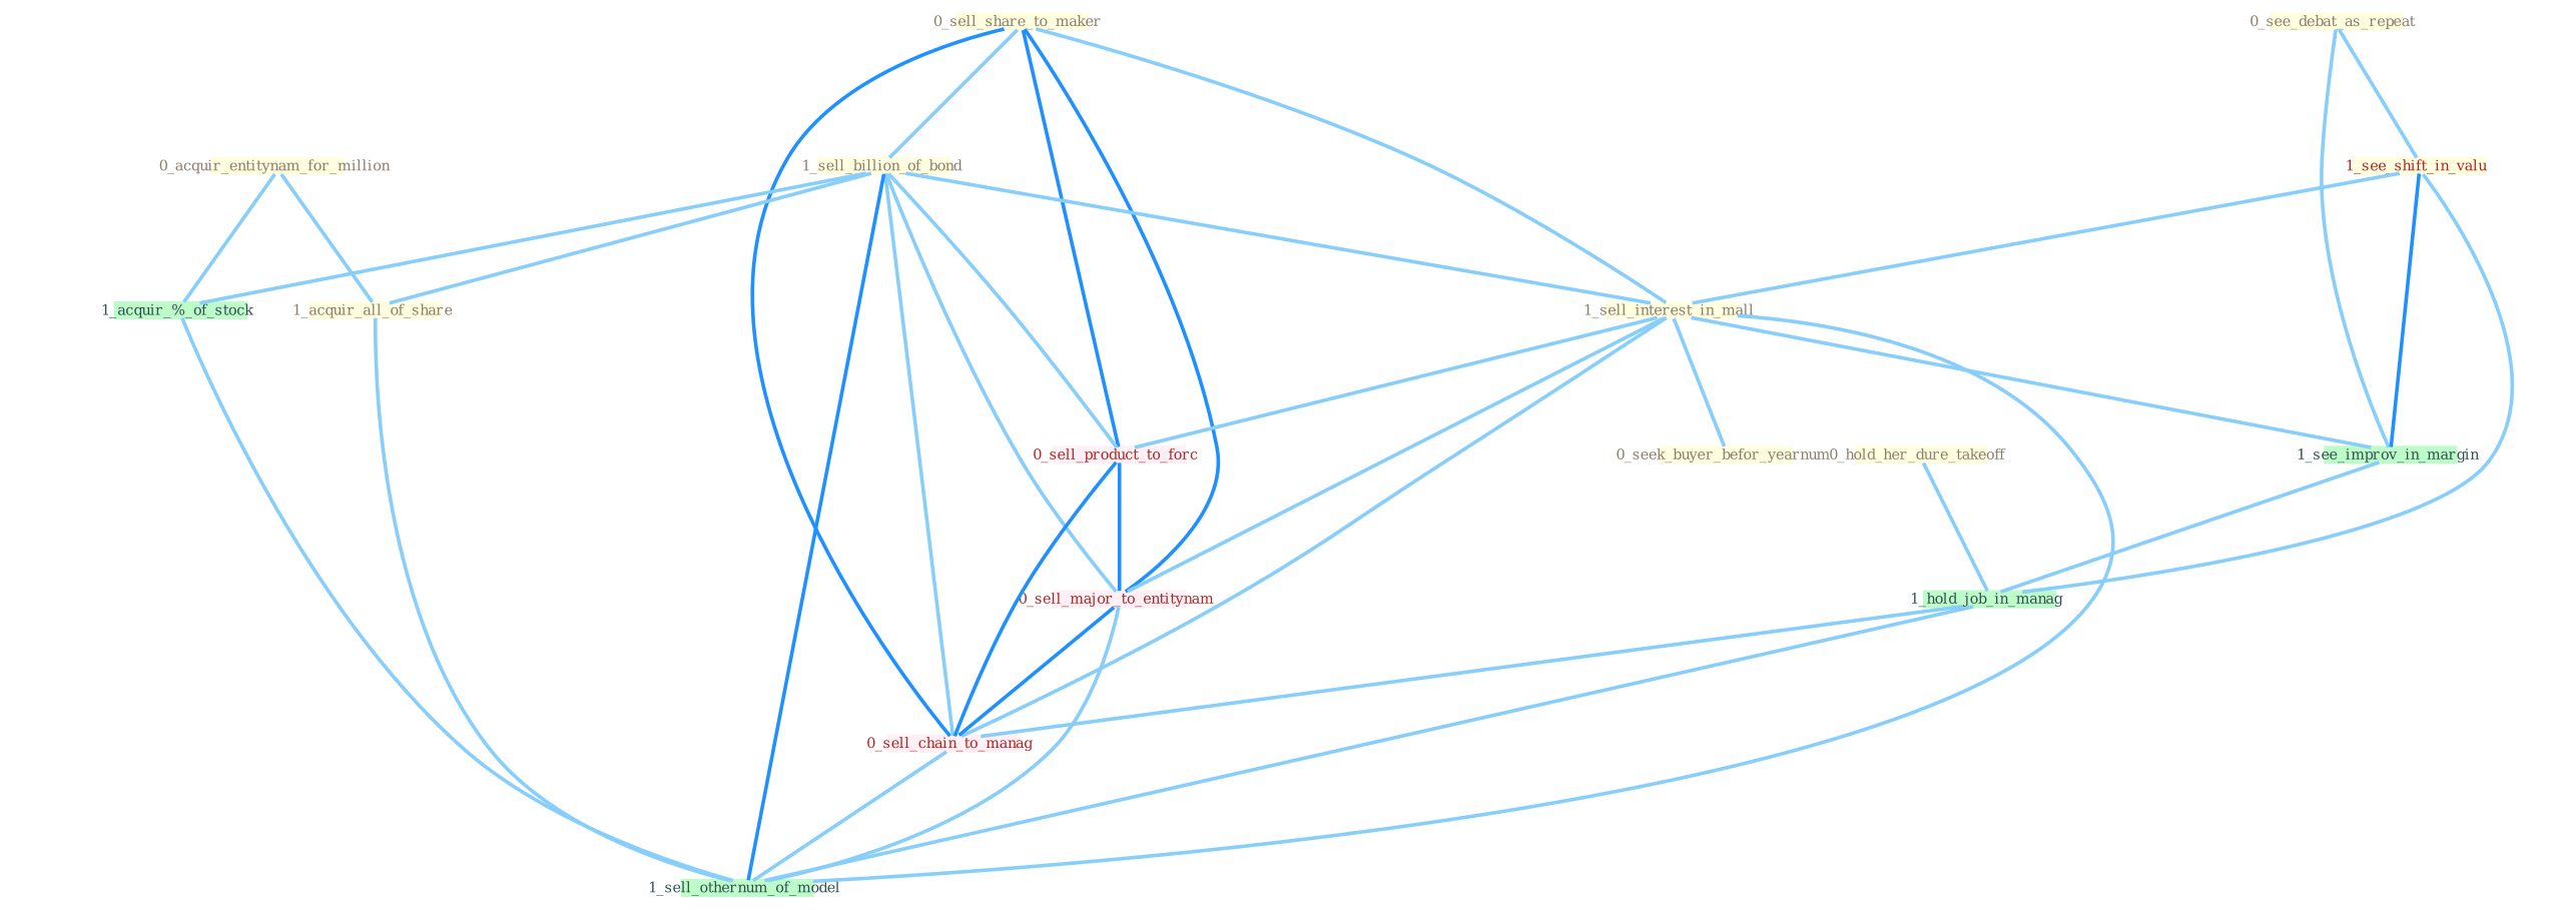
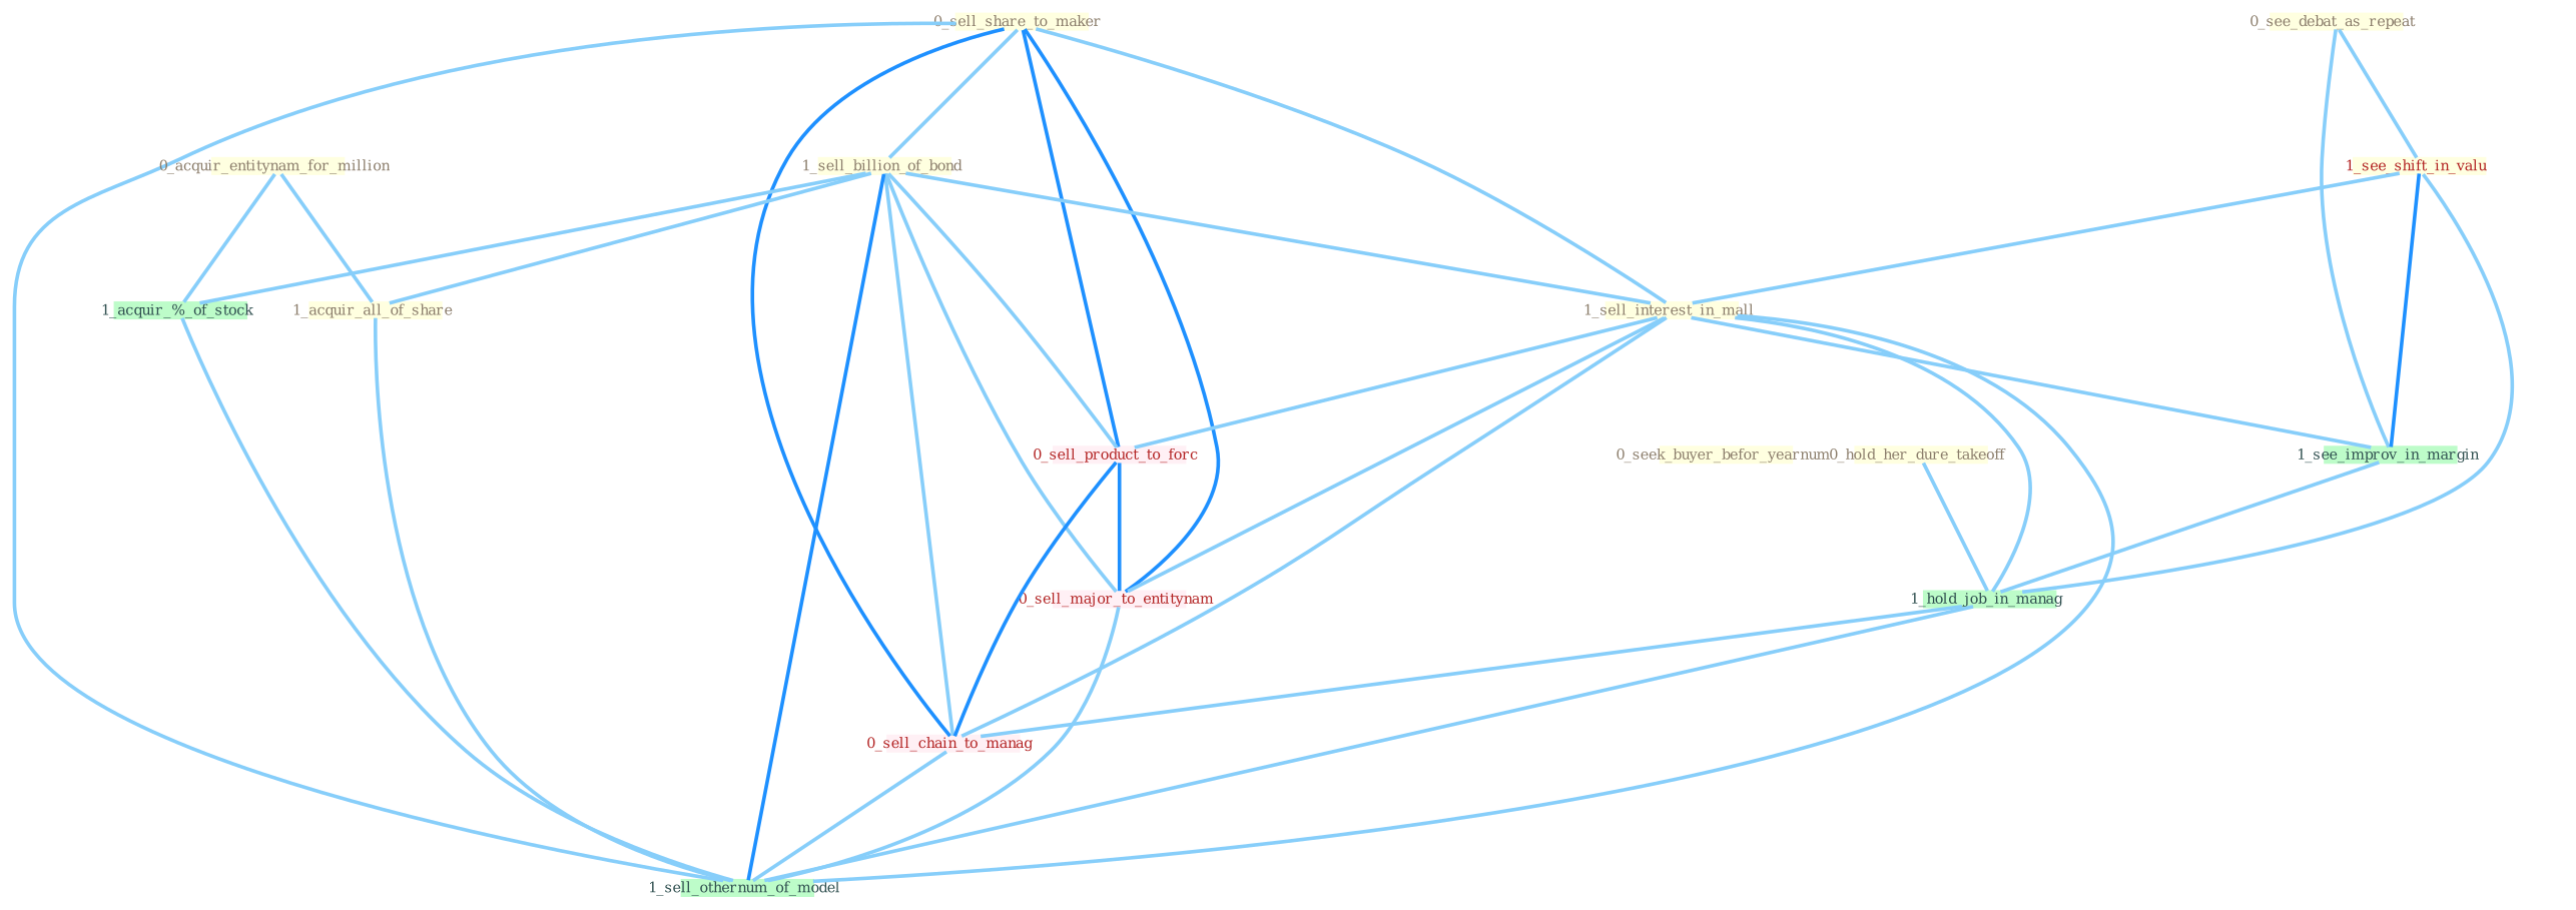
  graph {
    node [color="#ffffe0" fixedsize=true fontcolor="#8b7d6b" fontsize=4 shape=polygon style=filled]
    edge [color="#87cefa" w=1]
    "0_see_debat_as_repeat " [height=.06 width=.5]
    "0_sell_share_to_maker " [height=.06 width=.5]
    "0_acquir_entitynam_for_million " [height=.06 width=.5]
    "1_sell_billion_of_bond " [height=.06 width=.5]
    "1_acquir_all_of_share " [height=.06 width=.5]
    "0_hold_her_dure_takeoff " [height=.06 width=.5]
    "1_see_shift_in_valu " [fontcolor="#b22222" height=.06 width=.5]
    "1_sell_interest_in_mall " [height=.06 width=.5]
    "0_seek_buyer_befor_yearnum " [height=.06 width=.5]
    "0_sell_product_to_forc " [color="#fff0f5" fontcolor="#b22222" height=.06 width=.5]
    "0_sell_major_to_entitynam " [color="#fff0f5" fontcolor="#b22222" height=.06 width=.5]
    "0_sell_chain_to_manag " [color="#fff0f5" fontcolor="#b22222" height=.06 width=.5]
    "1_see_improv_in_margin " [color="#BDFCC9" fontcolor="#2f4f4f" height=.06 width=.5]
    "1_sell_othernum_of_model " [color="#BDFCC9" fontcolor="#2f4f4f" height=.06 width=.5]
    "1_acquir_%_of_stock " [color="#BDFCC9" fontcolor="#2f4f4f" height=.06 width=.5]
    "1_hold_job_in_manag " [color="#BDFCC9" fontcolor="#2f4f4f" height=.06 width=.5]
    subgraph sub_1 {
      "0_see_debat_as_repeat "
      "0_sell_share_to_maker "
      "0_acquir_entitynam_for_million "
      "1_sell_billion_of_bond "
      "1_acquir_all_of_share "
      "0_hold_her_dure_takeoff "
      "1_see_shift_in_valu "
      "1_sell_interest_in_mall "
      "0_seek_buyer_befor_yearnum "
    }
    subgraph sub_2 {
      "0_sell_product_to_forc "
      "0_sell_major_to_entitynam "
      "0_sell_chain_to_manag "
    }
    "0_see_debat_as_repeat " -- "1_see_shift_in_valu "
    "0_see_debat_as_repeat " -- "1_see_improv_in_margin "
    "0_sell_share_to_maker " -- "1_sell_billion_of_bond "
    "0_sell_share_to_maker " -- "1_sell_interest_in_mall "
    "0_sell_share_to_maker " -- "0_sell_product_to_forc " [color="#1e90ff" w=2]
    "0_sell_share_to_maker " -- "0_sell_major_to_entitynam " [color="#1e90ff" w=2]
    "0_sell_share_to_maker " -- "0_sell_chain_to_manag " [color="#1e90ff" w=2]
+   "0_sell_share_to_maker " -- "1_sell_othernum_of_model "
    "0_acquir_entitynam_for_million " -- "1_acquir_all_of_share "
    "0_acquir_entitynam_for_million " -- "1_acquir_%_of_stock "
    "1_sell_billion_of_bond " -- "1_acquir_all_of_share "
    "1_sell_billion_of_bond " -- "1_sell_interest_in_mall "
    "1_sell_billion_of_bond " -- "0_sell_product_to_forc "
    "1_sell_billion_of_bond " -- "0_sell_major_to_entitynam "
    "1_sell_billion_of_bond " -- "0_sell_chain_to_manag "
    "1_sell_billion_of_bond " -- "1_sell_othernum_of_model " [color="#1e90ff" w=2]
    "1_sell_billion_of_bond " -- "1_acquir_%_of_stock "
    "1_acquir_all_of_share " -- "1_sell_othernum_of_model "
    "0_hold_her_dure_takeoff " -- "1_hold_job_in_manag "
    "1_see_shift_in_valu " -- "1_sell_interest_in_mall "
    "1_see_shift_in_valu " -- "1_see_improv_in_margin " [color="#1e90ff" w=2]
    "1_see_shift_in_valu " -- "1_hold_job_in_manag "
    "1_sell_interest_in_mall " -- "0_sell_product_to_forc "
    "1_sell_interest_in_mall " -- "0_sell_major_to_entitynam "
    "1_sell_interest_in_mall " -- "0_sell_chain_to_manag "
    "1_sell_interest_in_mall " -- "1_see_improv_in_margin "
    "1_sell_interest_in_mall " -- "1_sell_othernum_of_model "
-   "1_sell_interest_in_mall " -- "0_seek_buyer_befor_yearnum "
+   "1_sell_interest_in_mall " -- "1_hold_job_in_manag "
    "0_sell_product_to_forc " -- "0_sell_major_to_entitynam " [color="#1e90ff" w=2]
    "0_sell_product_to_forc " -- "0_sell_chain_to_manag " [color="#1e90ff" w=2]
-   "0_sell_major_to_entitynam " -- "0_sell_chain_to_manag " [color="#1e90ff" w=2]
    "0_sell_major_to_entitynam " -- "1_sell_othernum_of_model "
    "0_sell_chain_to_manag " -- "1_sell_othernum_of_model "
    "1_see_improv_in_margin " -- "1_hold_job_in_manag "
    "1_acquir_%_of_stock " -- "1_sell_othernum_of_model "
    "1_hold_job_in_manag " -- "0_sell_chain_to_manag "
    "1_hold_job_in_manag " -- "1_sell_othernum_of_model "
  }
